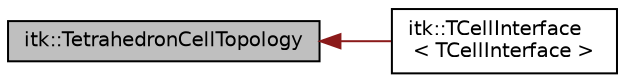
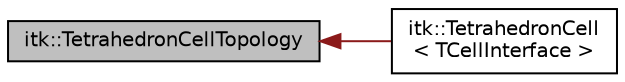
  digraph {
    rankdir=LR
    node [color=black fontname=Helvetica fontsize=10 shape=record style=filled]
    n1 [fillcolor=grey75 fontcolor=black height=0.2 label="itk::TetrahedronCellTopology" width=0.4]
-   n2 [fillcolor=white height=0.2 label="itk::TCellInterface\l\< TCellInterface \>" width=0.4]
+   n2 [fillcolor=white height=0.2 label="itk::TetrahedronCell\l\< TCellInterface \>" width=0.4]
    n1 -> n2 [color=firebrick4 dir=back fontname=Helvetica fontsize=10 labelfontname=Helvetica labelfontsize=10 style=solid]
  }
